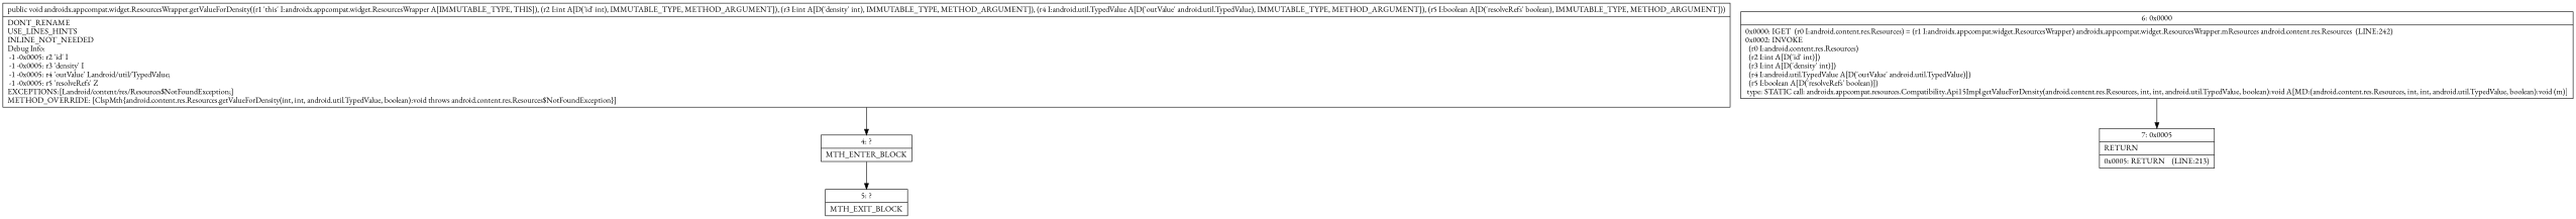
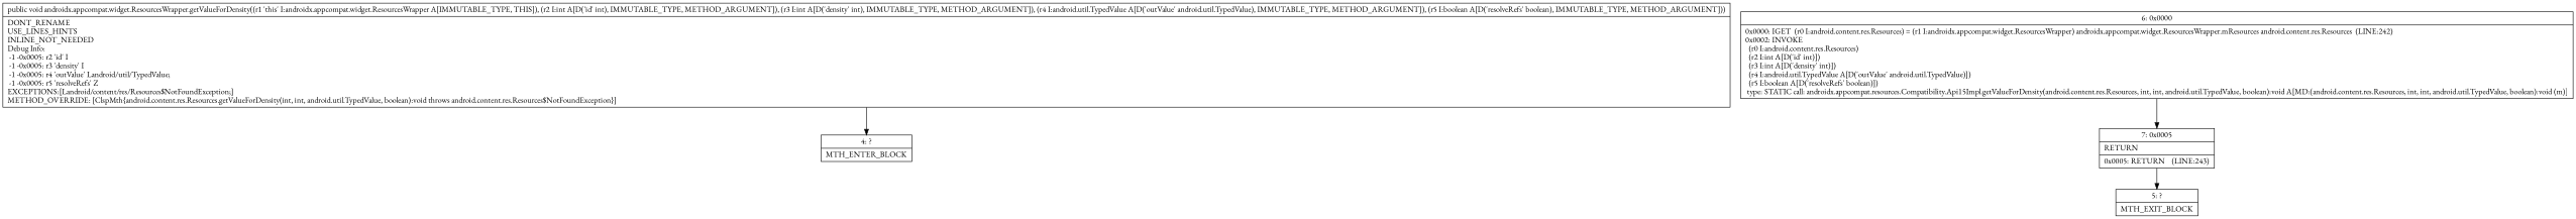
  digraph {
    fontname="EB Garamond"
    node [fontname="EB Garamond" shape=record]
    edge [fontname="EB Garamond"]
    n1 [label="{4\:\ ?|MTH_ENTER_BLOCK\l}"]
    n2 [label="{6\:\ 0x0000|0x0000: IGET  (r0 I:android.content.res.Resources) = (r1 I:androidx.appcompat.widget.ResourcesWrapper) androidx.appcompat.widget.ResourcesWrapper.mResources android.content.res.Resources  (LINE:242)\l0x0002: INVOKE  \l  (r0 I:android.content.res.Resources)\l  (r2 I:int A[D('id' int)])\l  (r3 I:int A[D('density' int)])\l  (r4 I:android.util.TypedValue A[D('outValue' android.util.TypedValue)])\l  (r5 I:boolean A[D('resolveRefs' boolean)])\l type: STATIC call: androidx.appcompat.resources.Compatibility.Api15Impl.getValueForDensity(android.content.res.Resources, int, int, android.util.TypedValue, boolean):void A[MD:(android.content.res.Resources, int, int, android.util.TypedValue, boolean):void (m)]\l}"]
-   n3 [label="{7\:\ 0x0005|RETURN\l|0x0005: RETURN    (LINE:213)\l}"]
+   n3 [label="{7\:\ 0x0005|RETURN\l|0x0005: RETURN    (LINE:243)\l}"]
    n4 [label="{5\:\ ?|MTH_EXIT_BLOCK\l}"]
    n5 [label="{public void androidx.appcompat.widget.ResourcesWrapper.getValueForDensity((r1 'this' I:androidx.appcompat.widget.ResourcesWrapper A[IMMUTABLE_TYPE, THIS]), (r2 I:int A[D('id' int), IMMUTABLE_TYPE, METHOD_ARGUMENT]), (r3 I:int A[D('density' int), IMMUTABLE_TYPE, METHOD_ARGUMENT]), (r4 I:android.util.TypedValue A[D('outValue' android.util.TypedValue), IMMUTABLE_TYPE, METHOD_ARGUMENT]), (r5 I:boolean A[D('resolveRefs' boolean), IMMUTABLE_TYPE, METHOD_ARGUMENT]))  | DONT_RENAME\lUSE_LINES_HINTS\lINLINE_NOT_NEEDED\lDebug Info:\l  \-1 \-0x0005: r2 'id' I\l  \-1 \-0x0005: r3 'density' I\l  \-1 \-0x0005: r4 'outValue' Landroid\/util\/TypedValue;\l  \-1 \-0x0005: r5 'resolveRefs' Z\lEXCEPTIONS:[Landroid\/content\/res\/Resources$NotFoundException;]\lMETHOD_OVERRIDE: [ClspMth\{android.content.res.Resources.getValueForDensity(int, int, android.util.TypedValue, boolean):void throws android.content.res.Resources$NotFoundException\}]\l}"]
    n2 -> n3
-   n1 -> n4
+   n3 -> n4
    n5 -> n1
  }
